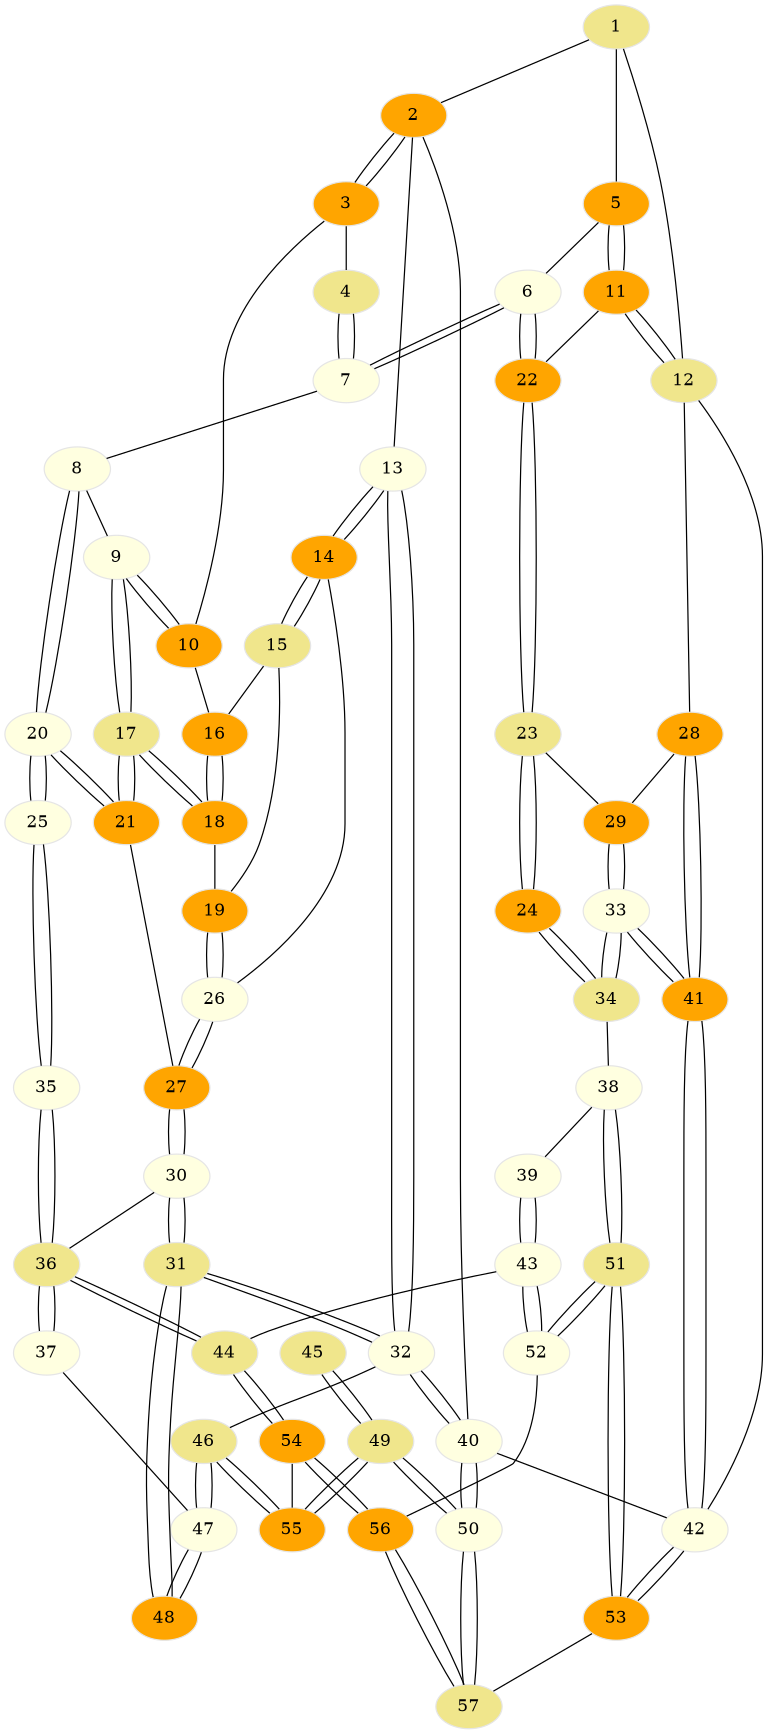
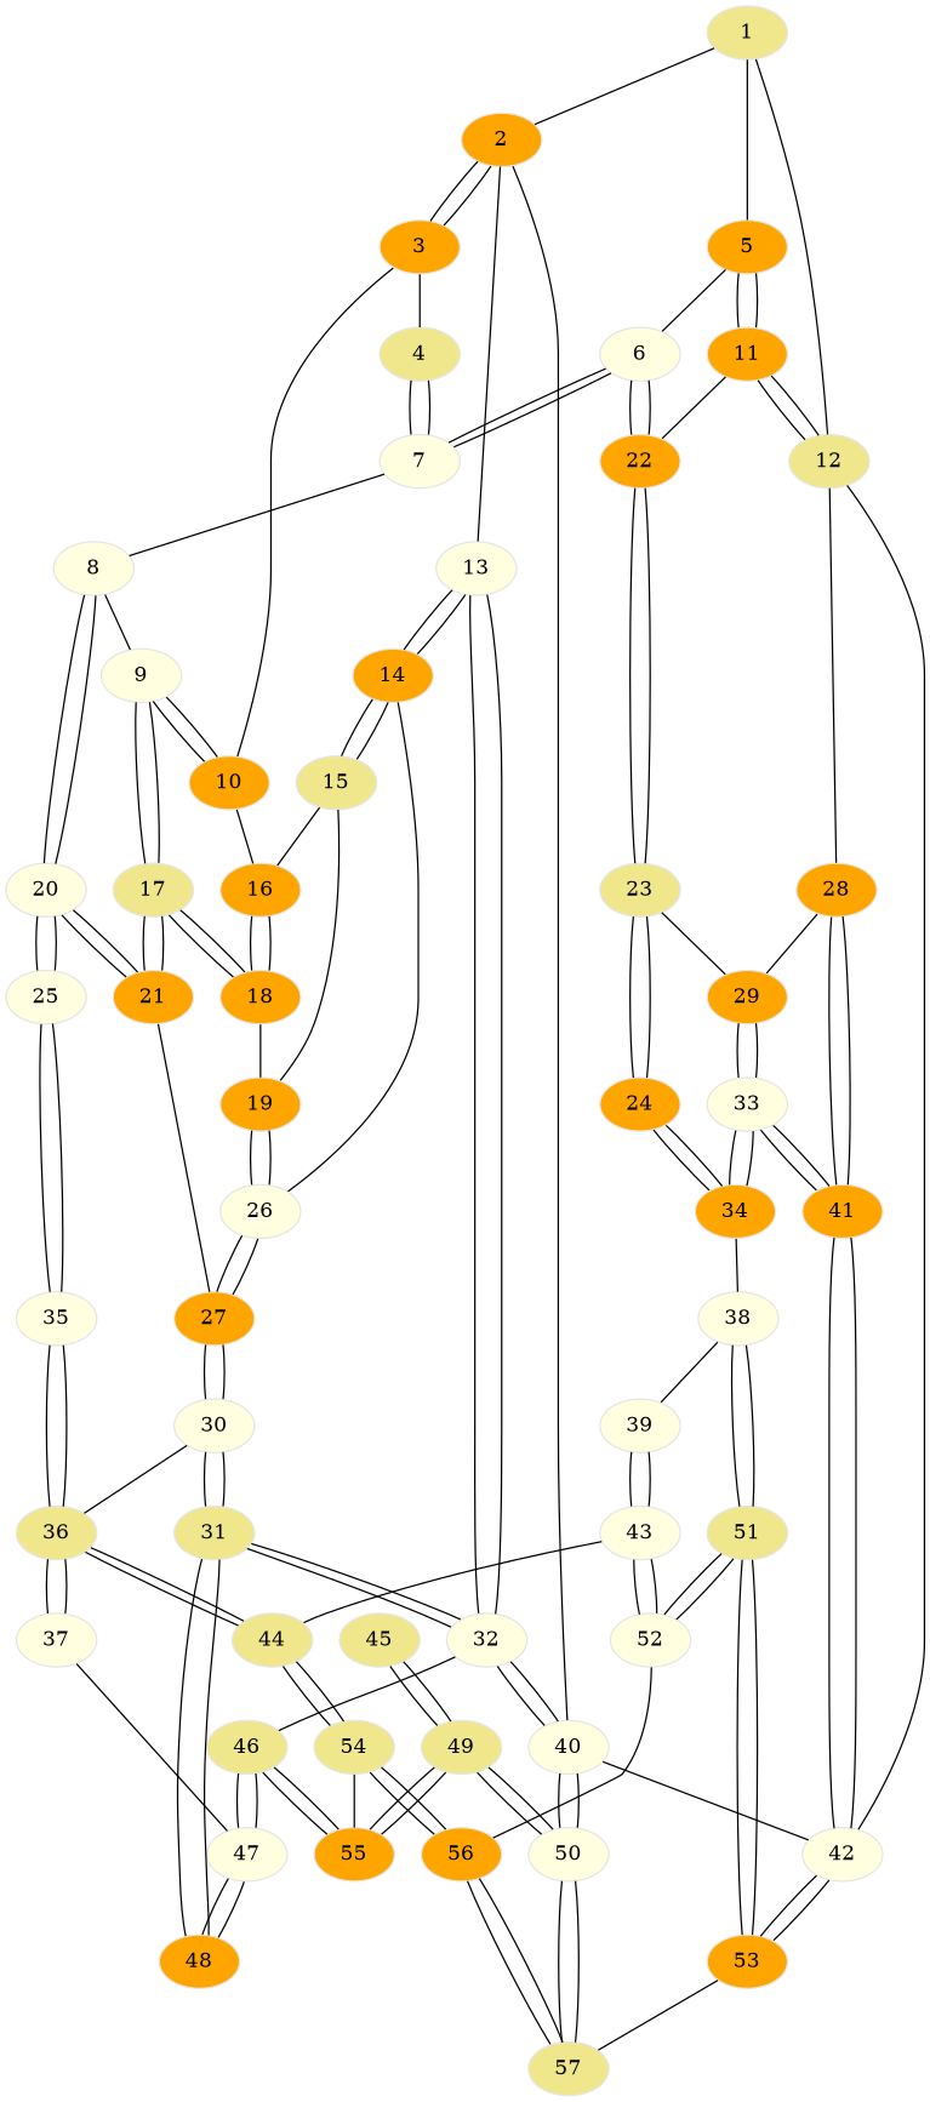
  graph {
    fontname="DejaVu Serif"
    node [color=gray90 fillcolor=orange fontname="DejaVu Serif" style=filled]
    edge [fontname="DejaVu Serif"]
    1 [fillcolor=khaki]
    2
    5
    12 [fillcolor=khaki]
    3
    13 [fillcolor=lightyellow]
    40 [fillcolor=lightyellow]
    6 [fillcolor=lightyellow]
    11
    28
    42 [fillcolor=lightyellow]
    4 [fillcolor=khaki]
    10
    14
    32 [fillcolor=lightyellow]
    50 [fillcolor=lightyellow]
    7 [fillcolor=lightyellow]
    16
    8 [fillcolor=lightyellow]
    22
    23 [fillcolor=khaki]
    9 [fillcolor=lightyellow]
    20 [fillcolor=lightyellow]
    17 [fillcolor=khaki]
    21
    25 [fillcolor=lightyellow]
    18
    29
    41
    53
    15 [fillcolor=khaki]
    26 [fillcolor=lightyellow]
    46 [fillcolor=khaki]
    19
    27
    35 [fillcolor=lightyellow]
    30 [fillcolor=lightyellow]
    24
-   34 [fillcolor=khaki]
+   34
    33 [fillcolor=lightyellow]
    38 [fillcolor=lightyellow]
    36 [fillcolor=khaki]
    31 [fillcolor=khaki]
    48
    37 [fillcolor=lightyellow]
    47 [fillcolor=lightyellow]
    39 [fillcolor=lightyellow]
    51 [fillcolor=khaki]
    44 [fillcolor=khaki]
    43 [fillcolor=lightyellow]
-   54
+   54 [fillcolor=khaki]
    52 [fillcolor=lightyellow]
    57 [fillcolor=khaki]
    56
    55
    45 [fillcolor=khaki]
    49 [fillcolor=khaki]
    1 -- 2
    1 -- 5
    1 -- 12
    2 -- 3
    2 -- 3
    2 -- 13
    2 -- 40
    5 -- 6
    5 -- 11
    5 -- 11
    12 -- 28
    12 -- 42
    3 -- 4
    3 -- 10
    13 -- 14
    13 -- 14
    13 -- 32
    13 -- 32
    40 -- 42
    40 -- 50
    40 -- 50
    6 -- 7
    6 -- 7
    6 -- 22
    6 -- 22
    11 -- 12
    11 -- 12
    11 -- 22
    28 -- 29
    28 -- 41
    28 -- 41
    42 -- 53
    42 -- 53
    4 -- 7
    4 -- 7
    10 -- 16
    14 -- 15
    14 -- 15
    14 -- 26
    32 -- 40
    32 -- 40
    32 -- 46
    50 -- 57
    50 -- 57
    7 -- 8
    16 -- 18
    16 -- 18
    8 -- 9
    8 -- 20
    8 -- 20
    22 -- 23
    22 -- 23
    23 -- 29
    23 -- 24
    23 -- 24
    9 -- 10
    9 -- 10
    9 -- 17
    9 -- 17
    20 -- 21
    20 -- 21
    20 -- 25
    20 -- 25
    17 -- 21
    17 -- 21
    17 -- 18
    17 -- 18
    21 -- 27
    25 -- 35
    25 -- 35
    18 -- 19
    29 -- 33
    29 -- 33
    41 -- 42
    41 -- 42
    53 -- 57
    15 -- 16
    15 -- 19
    26 -- 27
    26 -- 27
    46 -- 47
    46 -- 47
    46 -- 55
    46 -- 55
    19 -- 26
    19 -- 26
    27 -- 30
    27 -- 30
    35 -- 36
    35 -- 36
    30 -- 36
    30 -- 31
    30 -- 31
    24 -- 34
    24 -- 34
    34 -- 38
    33 -- 41
    33 -- 41
    33 -- 34
    33 -- 34
    38 -- 39
    38 -- 51
    38 -- 51
    36 -- 37
    36 -- 37
    36 -- 44
    36 -- 44
    31 -- 32
    31 -- 32
    31 -- 48
    31 -- 48
    37 -- 47
    47 -- 48
    47 -- 48
    39 -- 43
    39 -- 43
    51 -- 53
    51 -- 53
    51 -- 52
    51 -- 52
    44 -- 54
    44 -- 54
    43 -- 44
    43 -- 52
    43 -- 52
    54 -- 56
    54 -- 56
    54 -- 55
    52 -- 56
    56 -- 57
    56 -- 57
    45 -- 49
    45 -- 49
    49 -- 50
    49 -- 50
    49 -- 55
    49 -- 55
  }
